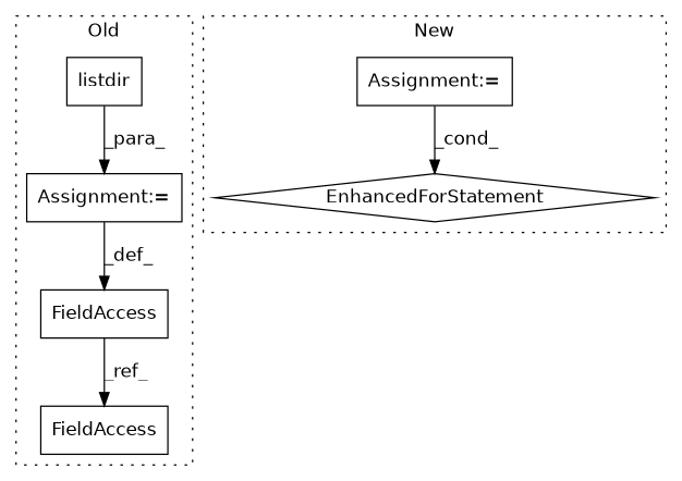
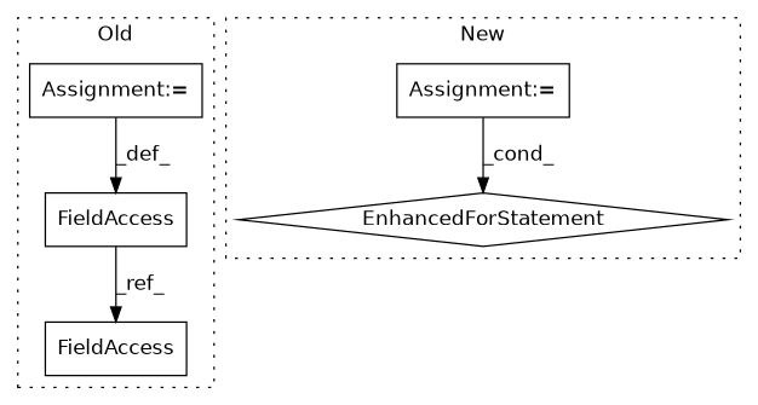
  digraph {
    fontname="DejaVu Sans"
    node [a=7 l=16 s="8167,8337" shape=box fontname="DejaVu Sans"]
    edge [fontname="DejaVu Sans"]
-   n1 [a=32 l="8,1" label=listdir s="2263,2313"]
    n2 [l=73 label="Assignment:=" s=2250]
    n3 [a=22 label=FieldAccess s=2109]
    n4 [a=22 label=FieldAccess s=2363]
    n5 [a=70 l="88,2" label=EnhancedForStatement shape=diamond]
    n6 [l="88,2" label="Assignment:="]
    subgraph cluster_1 {
      label=Old
      style=dotted
-     n1
      n2
      n3
      n4
    }
    subgraph cluster_2 {
      label=New
      style=dotted
      n5
      n6
    }
-   n1 -> n2 [label=_para_]
    n2 -> n3 [label=_def_]
    n3 -> n4 [label=_ref_]
    n6 -> n5 [label=_cond_]
  }
